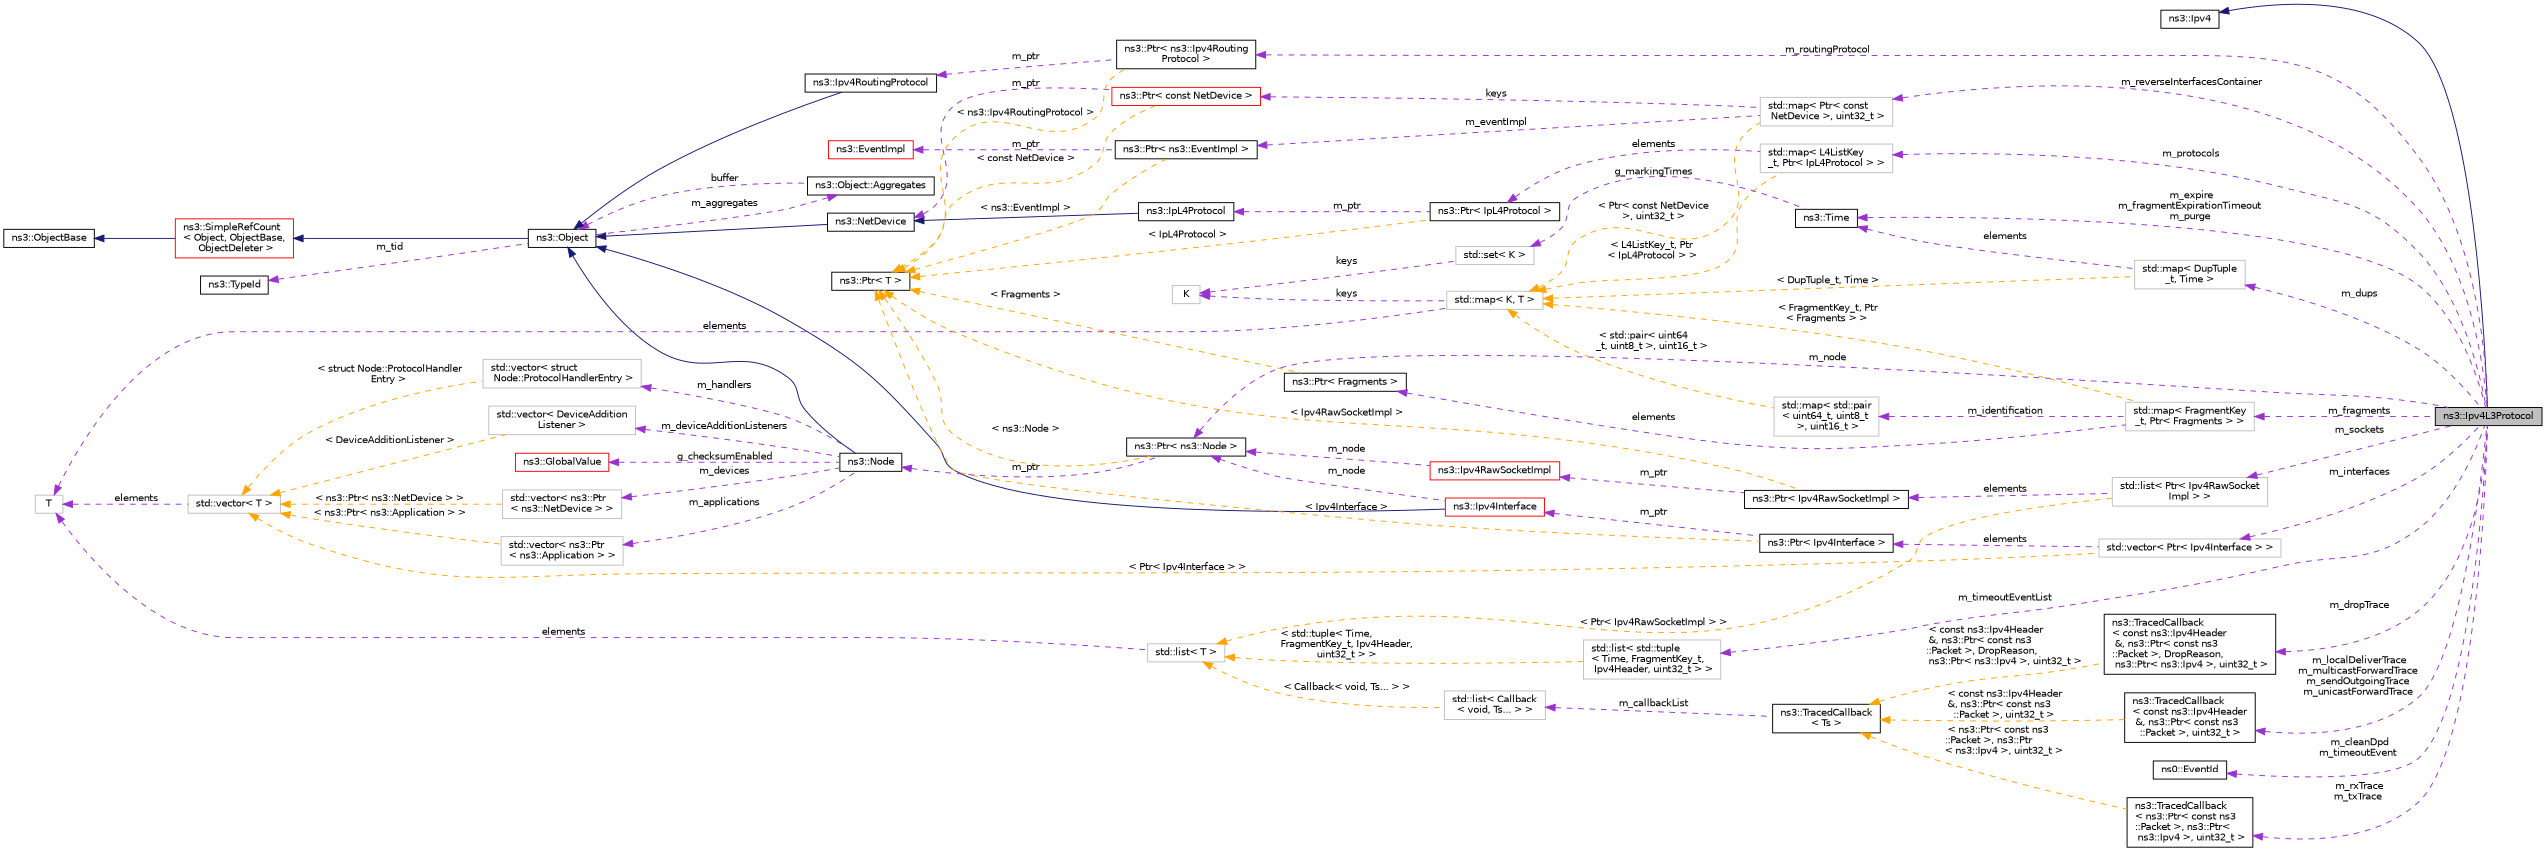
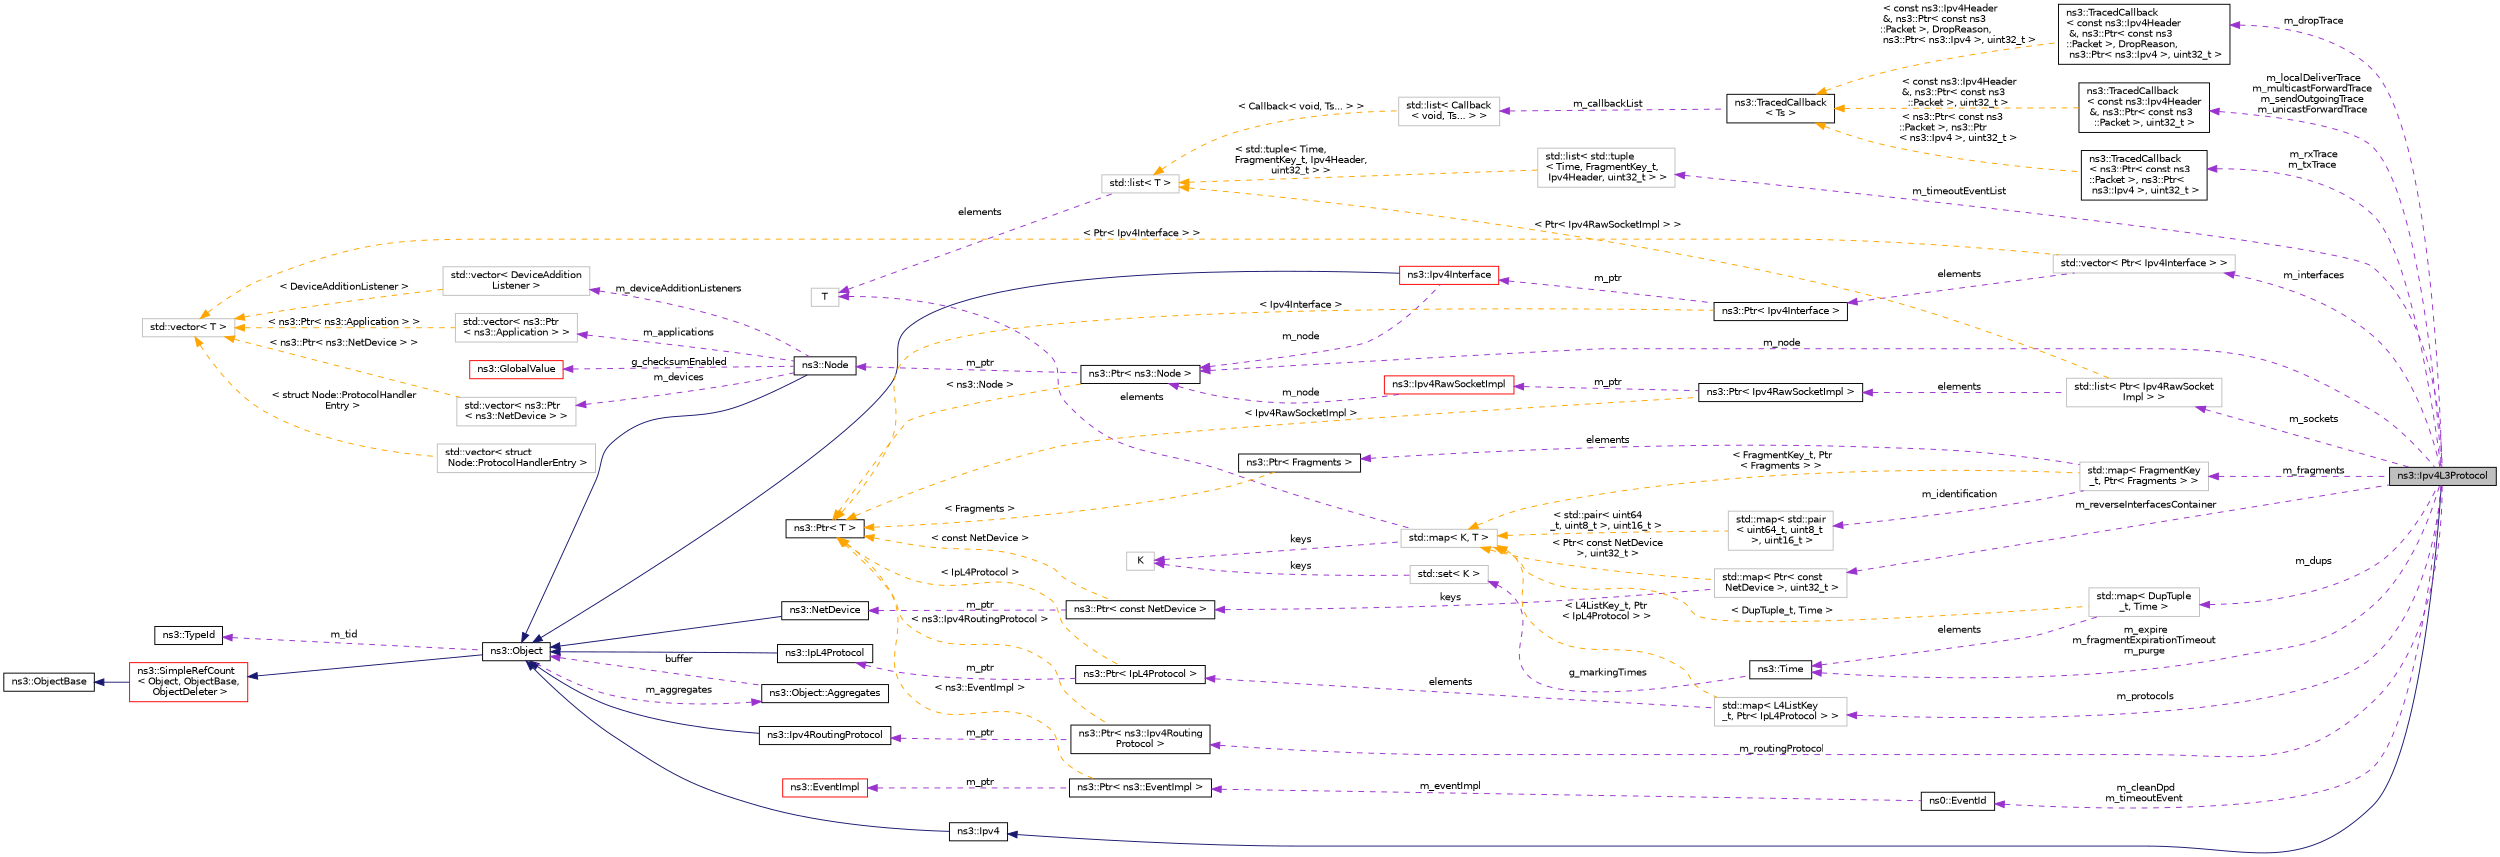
  digraph {
    rankdir=LR
    node [color=black fillcolor=white fontname=Helvetica fontsize=10 shape=record style=filled]
    edge [color=darkorchid3 dir=back fontname=Helvetica fontsize=10 labelfontname=Helvetica labelfontsize=10 style=dashed]
    n1 [fillcolor=grey75 fontcolor=black height=0.2 label="ns3::Ipv4L3Protocol" width=0.4]
    n2 [height=0.2 label="ns3::Ipv4" width=0.4]
    n3 [height=0.2 label="ns3::Object" width=0.4]
    n4 [height=0.2 label="ns3::Object::Aggregates" width=0.4]
    n5 [color=red height=0.2 label="ns3::Ipv4Interface" width=0.4]
    n6 [height=0.2 label="ns3::Node" width=0.4]
    n7 [height=0.2 label="ns3::IpL4Protocol" width=0.4]
    n8 [height=0.2 label="ns3::Ipv4RoutingProtocol" width=0.4]
    n9 [height=0.2 label="ns3::NetDevice" width=0.4]
    n10 [height=0.2 label="ns3::Ptr\< Ipv4Interface \>" width=0.4]
    n11 [height=0.2 label="ns3::Ptr\< ns3::Node \>" width=0.4]
    n12 [height=0.2 label="ns3::Ptr\< IpL4Protocol \>" width=0.4]
    n13 [height=0.2 label="ns3::Ptr\< ns3::Ipv4Routing\lProtocol \>" width=0.4]
-   n14 [color=red height=0.2 label="ns3::Ptr\< const NetDevice \>" width=0.4]
+   n14 [height=0.2 label="ns3::Ptr\< const NetDevice \>" width=0.4]
    n15 [color=red height=0.2 label="ns3::SimpleRefCount\l\< Object, ObjectBase,\l ObjectDeleter \>" width=0.4]
    n16 [height=0.2 label="ns3::ObjectBase" width=0.4]
    n17 [height=0.2 label="ns3::TypeId" width=0.4]
    n18 [height=0.2 label="ns3::TracedCallback\l\< const ns3::Ipv4Header\l &, ns3::Ptr\< const ns3\l::Packet \>, DropReason,\l ns3::Ptr\< ns3::Ipv4 \>, uint32_t \>" width=0.4]
    n19 [height=0.2 label="ns3::TracedCallback\l\< Ts \>" width=0.4]
    n20 [height=0.2 label="ns3::TracedCallback\l\< const ns3::Ipv4Header\l &, ns3::Ptr\< const ns3\l::Packet \>, uint32_t \>" width=0.4]
    n21 [height=0.2 label="ns3::TracedCallback\l\< ns3::Ptr\< const ns3\l::Packet \>, ns3::Ptr\<\l ns3::Ipv4 \>, uint32_t \>" width=0.4]
    n22 [color=grey75 height=0.2 label="std::list\< Callback\l\< void, Ts... \> \>" width=0.4]
    n23 [color=grey75 height=0.2 label="std::list\< T \>" width=0.4]
    n24 [color=grey75 height=0.2 label="std::list\< std::tuple\l\< Time, FragmentKey_t,\l Ipv4Header, uint32_t \> \>" width=0.4]
    n25 [color=grey75 height=0.2 label="std::list\< Ptr\< Ipv4RawSocket\lImpl \> \>" width=0.4]
    n26 [color=grey75 height=0.2 label=T width=0.4]
    n27 [color=grey75 height=0.2 label="std::vector\< T \>" width=0.4]
    n28 [color=grey75 height=0.2 label="std::map\< K, T \>" width=0.4]
    n29 [color=grey75 height=0.2 label="std::vector\< Ptr\< Ipv4Interface \> \>" width=0.4]
    n30 [color=grey75 height=0.2 label="std::vector\< ns3::Ptr\l\< ns3::Application \> \>" width=0.4]
    n31 [color=grey75 height=0.2 label="std::vector\< ns3::Ptr\l\< ns3::NetDevice \> \>" width=0.4]
    n32 [color=grey75 height=0.2 label="std::vector\< struct\l Node::ProtocolHandlerEntry \>" width=0.4]
    n33 [color=grey75 height=0.2 label="std::vector\< DeviceAddition\lListener \>" width=0.4]
    n34 [color=grey75 height=0.2 label="std::map\< FragmentKey\l_t, Ptr\< Fragments \> \>" width=0.4]
    n35 [color=grey75 height=0.2 label="std::map\< DupTuple\l_t, Time \>" width=0.4]
    n36 [color=grey75 height=0.2 label="std::map\< L4ListKey\l_t, Ptr\< IpL4Protocol \> \>" width=0.4]
    n37 [color=grey75 height=0.2 label="std::map\< std::pair\l\< uint64_t, uint8_t\l \>, uint16_t \>" width=0.4]
    n38 [color=grey75 height=0.2 label="std::map\< Ptr\< const\l NetDevice \>, uint32_t \>" width=0.4]
    n39 [color=red height=0.2 label="ns3::Ipv4RawSocketImpl" width=0.4]
    n40 [height=0.2 label="ns3::Ptr\< Ipv4RawSocketImpl \>" width=0.4]
    n41 [color=red height=0.2 label="ns3::GlobalValue" width=0.4]
    n42 [height=0.2 label="ns3::Ptr\< T \>" width=0.4]
    n43 [height=0.2 label="ns3::Ptr\< Fragments \>" width=0.4]
    n44 [height=0.2 label="ns3::Ptr\< ns3::EventImpl \>" width=0.4]
    n45 [height=0.2 label="ns0::EventId" width=0.4]
    n46 [color=grey75 height=0.2 label=K width=0.4]
    n47 [color=grey75 height=0.2 label="std::set\< K \>" width=0.4]
    n48 [height=0.2 label="ns3::Time" width=0.4]
    n49 [color=red height=0.2 label="ns3::EventImpl" width=0.4]
    n2 -> n1 [color=midnightblue style=solid]
+   n3 -> n2 [color=midnightblue style=solid]
    n3 -> n4 [label=" buffer"]
    n3 -> n5 [color=midnightblue style=solid]
    n3 -> n6 [color=midnightblue style=solid]
-   n9 -> n7 [color=midnightblue style=solid]
+   n3 -> n7 [color=midnightblue style=solid]
    n3 -> n8 [color=midnightblue style=solid]
    n3 -> n9 [color=midnightblue style=solid]
    n4 -> n3 [label=" m_aggregates"]
    n5 -> n10 [label=" m_ptr"]
    n6 -> n11 [label=" m_ptr"]
    n7 -> n12 [label=" m_ptr"]
    n8 -> n13 [label=" m_ptr"]
    n9 -> n14 [label=" m_ptr"]
    n10 -> n29 [label=" elements"]
    n11 -> n1 [label=" m_node"]
    n11 -> n5 [label=" m_node"]
    n11 -> n39 [label=" m_node"]
    n12 -> n36 [label=" elements"]
    n13 -> n1 [label=" m_routingProtocol"]
    n14 -> n38 [label=" keys"]
    n15 -> n3 [color=midnightblue style=solid]
    n16 -> n15 [color=midnightblue style=solid]
    n17 -> n3 [label=" m_tid"]
    n18 -> n1 [label=" m_dropTrace"]
    n19 -> n18 [color=orange label=" \< const ns3::Ipv4Header\l &, ns3::Ptr\< const ns3\l::Packet \>, DropReason,\l ns3::Ptr\< ns3::Ipv4 \>, uint32_t \>"]
    n19 -> n20 [color=orange label=" \< const ns3::Ipv4Header\l &, ns3::Ptr\< const ns3\l::Packet \>, uint32_t \>"]
    n19 -> n21 [color=orange label=" \< ns3::Ptr\< const ns3\l::Packet \>, ns3::Ptr\l\< ns3::Ipv4 \>, uint32_t \>"]
    n20 -> n1 [label=" m_localDeliverTrace\nm_multicastForwardTrace\nm_sendOutgoingTrace\nm_unicastForwardTrace"]
    n21 -> n1 [label=" m_rxTrace\nm_txTrace"]
    n22 -> n19 [label=" m_callbackList"]
    n23 -> n22 [color=orange label=" \< Callback\< void, Ts... \> \>"]
    n23 -> n24 [color=orange label=" \< std::tuple\< Time,\l FragmentKey_t, Ipv4Header,\l uint32_t \> \>"]
    n23 -> n25 [color=orange label=" \< Ptr\< Ipv4RawSocketImpl \> \>"]
    n24 -> n1 [label=" m_timeoutEventList"]
    n25 -> n1 [label=" m_sockets"]
    n26 -> n23 [label=" elements"]
-   n26 -> n27 [label=" elements"]
    n26 -> n28 [label=" elements"]
    n27 -> n29 [color=orange label=" \< Ptr\< Ipv4Interface \> \>"]
    n27 -> n30 [color=orange label=" \< ns3::Ptr\< ns3::Application \> \>"]
    n27 -> n31 [color=orange label=" \< ns3::Ptr\< ns3::NetDevice \> \>"]
    n27 -> n32 [color=orange label=" \< struct Node::ProtocolHandler\lEntry \>"]
    n27 -> n33 [color=orange label=" \< DeviceAdditionListener \>"]
    n28 -> n34 [color=orange label=" \< FragmentKey_t, Ptr\l\< Fragments \> \>"]
    n28 -> n35 [color=orange label=" \< DupTuple_t, Time \>"]
    n28 -> n36 [color=orange label=" \< L4ListKey_t, Ptr\l\< IpL4Protocol \> \>"]
    n28 -> n37 [color=orange label=" \< std::pair\< uint64\l_t, uint8_t \>, uint16_t \>"]
    n28 -> n38 [color=orange label=" \< Ptr\< const NetDevice\l \>, uint32_t \>"]
    n29 -> n1 [label=" m_interfaces"]
    n30 -> n6 [label=" m_applications"]
    n31 -> n6 [label=" m_devices"]
-   n32 -> n6 [label=" m_handlers"]
    n33 -> n6 [label=" m_deviceAdditionListeners"]
    n34 -> n1 [label=" m_fragments"]
    n35 -> n1 [label=" m_dups"]
    n36 -> n1 [label=" m_protocols"]
    n37 -> n34 [label=" m_identification"]
    n38 -> n1 [label=" m_reverseInterfacesContainer"]
    n39 -> n40 [label=" m_ptr"]
    n40 -> n25 [label=" elements"]
    n41 -> n6 [label=" g_checksumEnabled"]
    n42 -> n10 [color=orange label=" \< Ipv4Interface \>"]
    n42 -> n11 [color=orange label=" \< ns3::Node \>"]
    n42 -> n12 [color=orange label=" \< IpL4Protocol \>"]
    n42 -> n13 [color=orange label=" \< ns3::Ipv4RoutingProtocol \>"]
    n42 -> n14 [color=orange label=" \< const NetDevice \>"]
    n42 -> n40 [color=orange label=" \< Ipv4RawSocketImpl \>"]
    n42 -> n43 [color=orange label=" \< Fragments \>"]
    n42 -> n44 [color=orange label=" \< ns3::EventImpl \>"]
    n43 -> n34 [label=" elements"]
-   n44 -> n38 [label=" m_eventImpl"]
+   n44 -> n45 [label=" m_eventImpl"]
    n45 -> n1 [label=" m_cleanDpd\nm_timeoutEvent"]
    n46 -> n28 [label=" keys"]
    n46 -> n47 [label=" keys"]
    n47 -> n48 [label=" g_markingTimes"]
    n48 -> n1 [label=" m_expire\nm_fragmentExpirationTimeout\nm_purge"]
    n48 -> n35 [label=" elements"]
    n49 -> n44 [label=" m_ptr"]
  }
